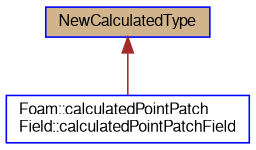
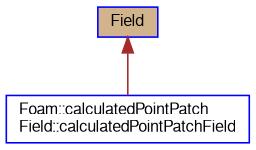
  digraph {
    rankdir=TB
    node [color=blue fontname=FreeSans fontsize=10 shape=record style=filled]
-   n1 [fillcolor=tan fontcolor=black height=0.2 label=NewCalculatedType width=0.4]
+   n1 [fillcolor=tan fontcolor=black height=0.2 label=Field width=0.4]
    n2 [height=0.2 label="Foam::calculatedPointPatch\lField::calculatedPointPatchField" width=0.4 fillcolor=white]
    n1 -> n2 [color=brown dir=back fontname=FreeSans fontsize=10 labelfontname=FreeSans labelfontsize=10 style=solid]
  }
